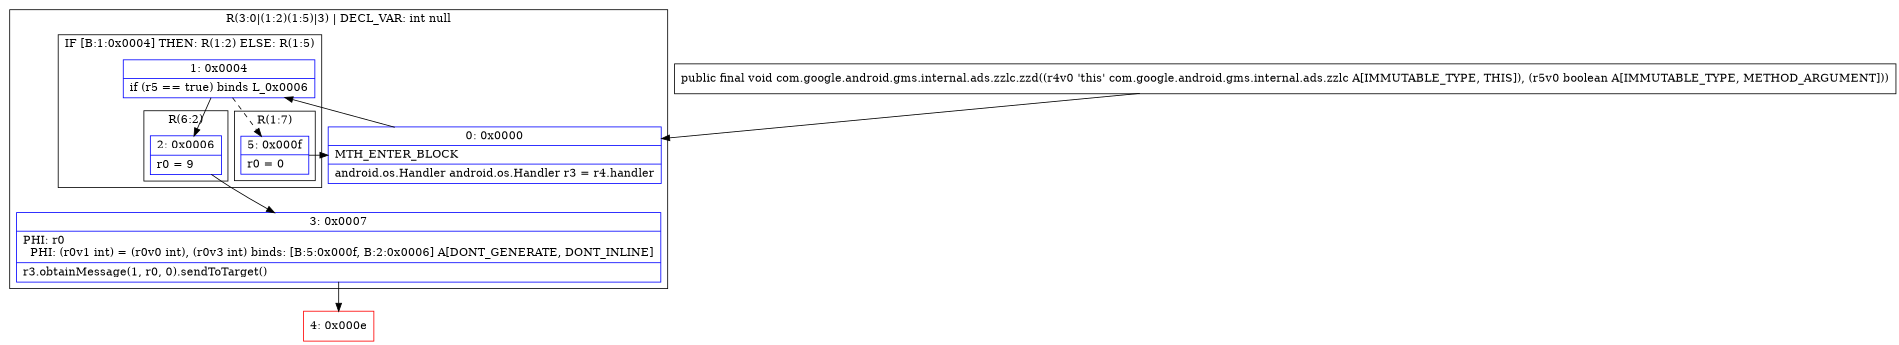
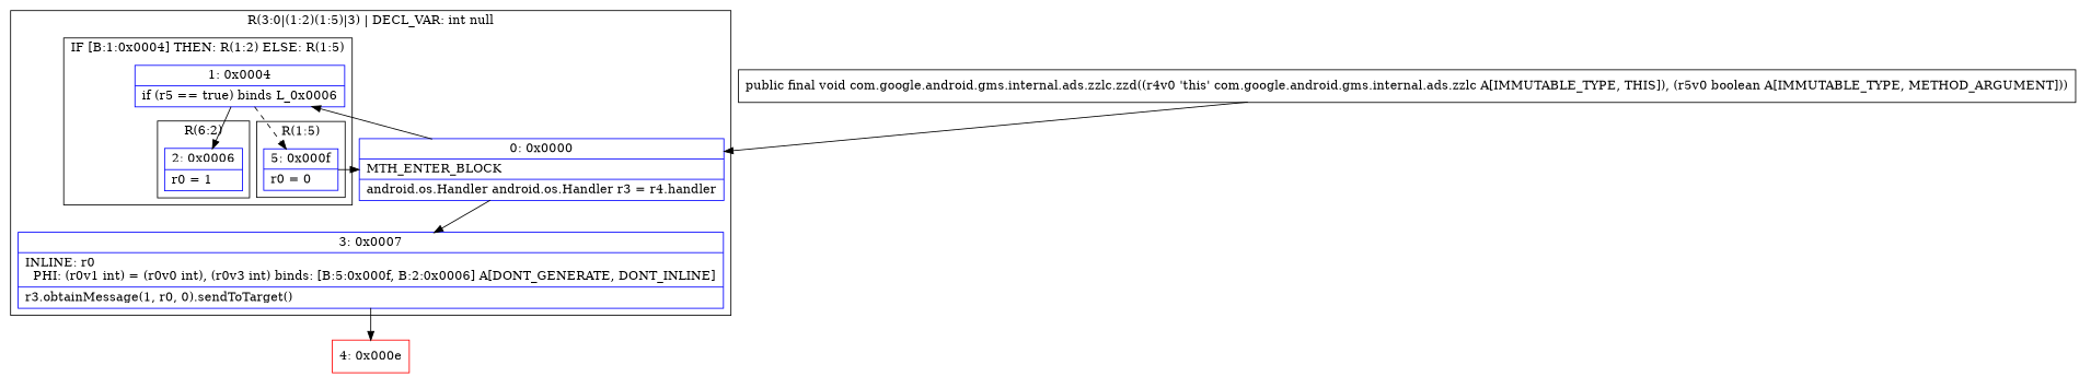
  digraph {
    node [color=blue shape=record]
-   n1 [label="{2\:\ 0x0006|r0 = 9\l}"]
+   n1 [label="{2\:\ 0x0006|r0 = 1\l}"]
    n2 [label="{5\:\ 0x000f|r0 = 0\l}"]
    n3 [label="{1\:\ 0x0004|if (r5 == true) binds L_0x0006\l}"]
    n4 [label="{0\:\ 0x0000|MTH_ENTER_BLOCK\l|android.os.Handler android.os.Handler r3 = r4.handler\l}"]
-   n5 [label="{3\:\ 0x0007|PHI: r0 \l  PHI: (r0v1 int) = (r0v0 int), (r0v3 int) binds: [B:5:0x000f, B:2:0x0006] A[DONT_GENERATE, DONT_INLINE]\l|r3.obtainMessage(1, r0, 0).sendToTarget()\l}"]
+   n5 [label="{3\:\ 0x0007|INLINE: r0 \l  PHI: (r0v1 int) = (r0v0 int), (r0v3 int) binds: [B:5:0x000f, B:2:0x0006] A[DONT_GENERATE, DONT_INLINE]\l|r3.obtainMessage(1, r0, 0).sendToTarget()\l}"]
    n6 [color=red label="{4\:\ 0x000e}"]
    n7 [label="{public final void com.google.android.gms.internal.ads.zzlc.zzd((r4v0 'this' com.google.android.gms.internal.ads.zzlc A[IMMUTABLE_TYPE, THIS]), (r5v0 boolean A[IMMUTABLE_TYPE, METHOD_ARGUMENT])) }" color=""]
    subgraph cluster_1 {
      label="R(3:0|(1:2)(1:5)|3) | DECL_VAR: int null\l"
      n4
      n5
      subgraph cluster_2 {
        label="IF [B:1:0x0004] THEN: R(1:2) ELSE: R(1:5)"
        n3
        subgraph cluster_3 {
          label="R(6:2)"
          n1
        }
        subgraph cluster_4 {
-         label="R(1:7)"
+         label="R(1:5)"
          n2
        }
      }
    }
-   n1 -> n5
+   n4 -> n5
    n2 -> n4
    n3 -> n1
    n3 -> n2 [style=dashed]
    n4 -> n3
    n5 -> n6
    n7 -> n4
  }
